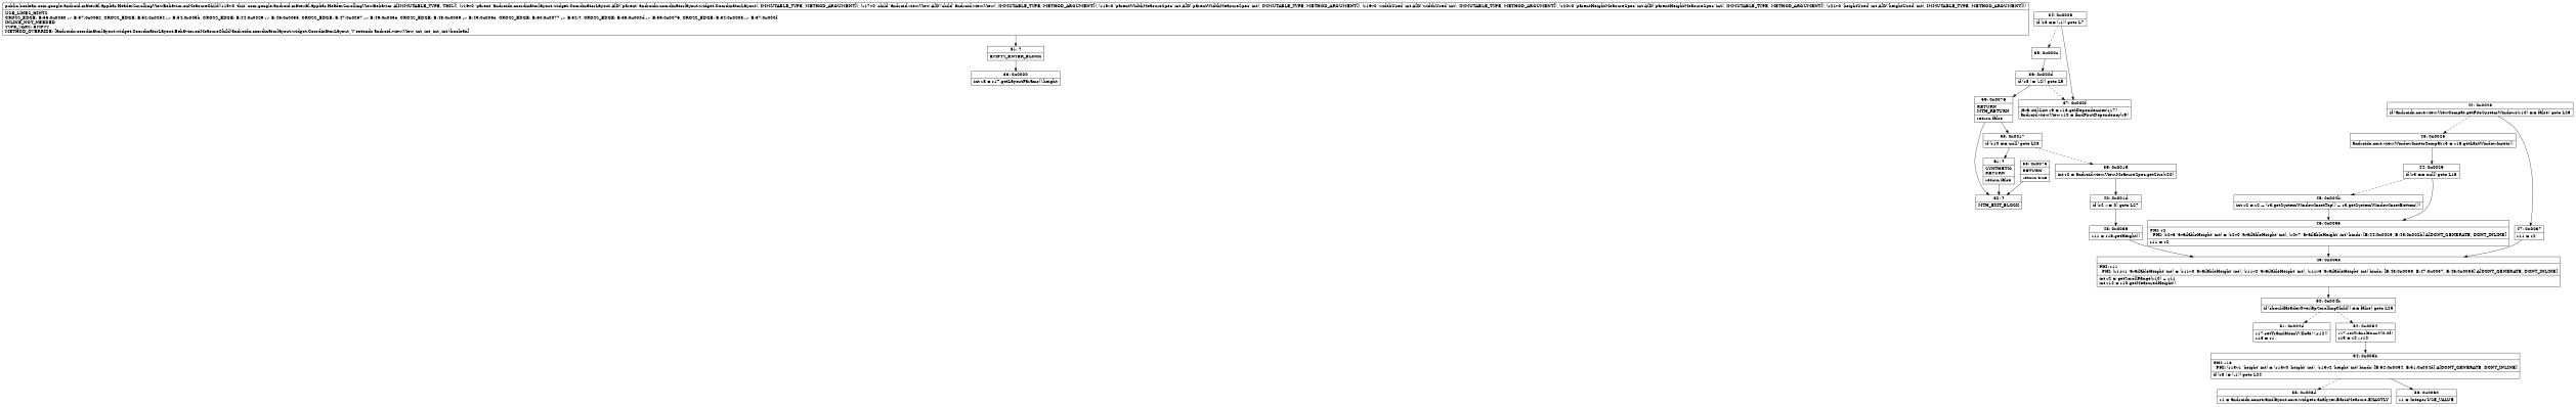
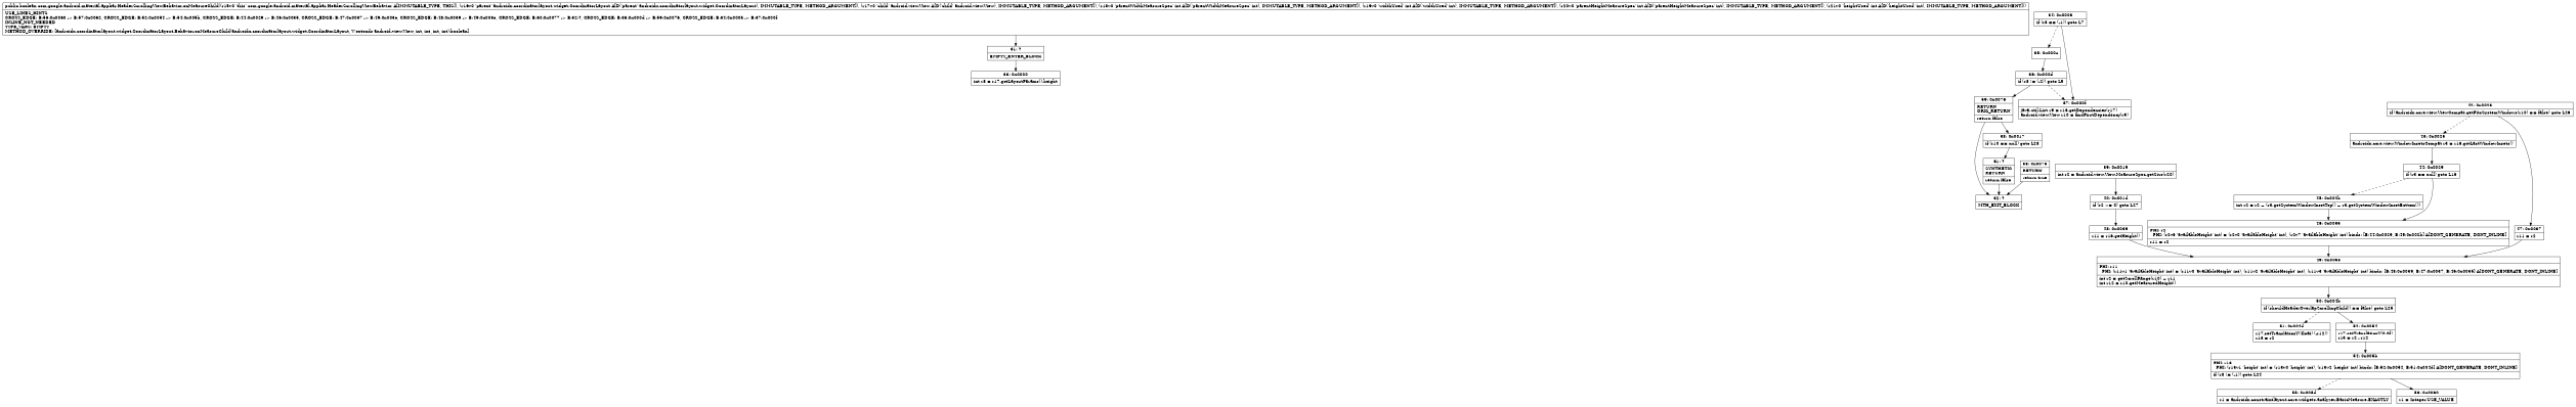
  digraph {
    node [shape=record]
    n1 [label="{31\:\ ?|EMPTY_ENTER_BLOCK\l}"]
    n2 [label="{33\:\ 0x0000|int r8 = r17.getLayoutParams().height\l}"]
    n3 [label="{34\:\ 0x000a|if (r8 == (\-1)) goto L7\l}"]
    n4 [label="{35\:\ 0x000c}"]
    n5 [label="{37\:\ 0x000f|java.util.List r9 = r16.getDependencies(r17)\landroid.view.View r10 = findFirstDependency(r9)\l}"]
    n6 [label="{36\:\ 0x000d|if (r8 != (\-2)) goto L5\l}"]
-   n7 [label="{59\:\ 0x0076|RETURN\lMTH_RETURN\l|return false\l}"]
+   n7 [label="{59\:\ 0x0076|RETURN\lORIG_RETURN\l|return false\l}"]
    n8 [label="{32\:\ ?|MTH_EXIT_BLOCK\l}"]
    n9 [label="{38\:\ 0x0017|if (r10 == null) goto L28\l}"]
    n10 [label="{39\:\ 0x0019|int r2 = android.view.View.MeasureSpec.getSize(r20)\l}"]
    n11 [label="{61\:\ ?|SYNTHETIC\lRETURN\l|return false\l}"]
    n12 [label="{40\:\ 0x001d|if (r2 \<= 0) goto L27\l}"]
    n13 [label="{48\:\ 0x0039|r11 = r16.getHeight()\l}"]
    n14 [label="{49\:\ 0x003e|PHI: r11 \l  PHI: (r11v1 'availableHeight' int) = (r11v0 'availableHeight' int), (r11v2 'availableHeight' int), (r11v3 'availableHeight' int) binds: [B:48:0x0039, B:47:0x0037, B:46:0x0035] A[DONT_GENERATE, DONT_INLINE]\l|int r2 = getScrollRange(r10) + r11\lint r12 = r10.getMeasuredHeight()\l}"]
    n15 [label="{42\:\ 0x0023|if (androidx.core.view.ViewCompat.getFitsSystemWindows(r10) == false) goto L26\l}"]
    n16 [label="{43\:\ 0x0025|androidx.core.view.WindowInsetsCompat r3 = r16.getLastWindowInsets()\l}"]
    n17 [label="{47\:\ 0x0037|r11 = r2\l}"]
    n18 [label="{44\:\ 0x0029|if (r3 == null) goto L16\l}"]
    n19 [label="{45\:\ 0x002b|int r2 = r2 + (r3.getSystemWindowInsetTop() + r3.getSystemWindowInsetBottom())\l}"]
    n20 [label="{46\:\ 0x0035|PHI: r2 \l  PHI: (r2v6 'availableHeight' int) = (r2v0 'availableHeight' int), (r2v7 'availableHeight' int) binds: [B:44:0x0029, B:45:0x002b] A[DONT_GENERATE, DONT_INLINE]\l|r11 = r2\l}"]
    n21 [label="{50\:\ 0x004b|if (shouldHeaderOverlapScrollingChild() == false) goto L25\l}"]
-   n22 [label="{51\:\ 0x004d|r17.setTranslationY((float) (\-r12))\lr13 = r1\l}"]
+   n22 [label="{51\:\ 0x004d|r17.setTranslationY((float) (\-r12))\lr13 = r2\l}"]
    n23 [label="{52\:\ 0x0054|r17.setTranslationY(0.0f)\lr13 = r2 \- r12\l}"]
    n24 [label="{54\:\ 0x005b|PHI: r13 \l  PHI: (r13v1 'height' int) = (r13v0 'height' int), (r13v2 'height' int) binds: [B:52:0x0054, B:51:0x004d] A[DONT_GENERATE, DONT_INLINE]\l|if (r8 != (\-1)) goto L24\l}"]
    n25 [label="{55\:\ 0x005d|r1 = androidx.constraintlayout.core.widgets.analyzer.BasicMeasure.EXACTLY\l}"]
    n26 [label="{56\:\ 0x0060|r1 = Integer.USE_VALUE\l}"]
    n27 [label="{58\:\ 0x0075|RETURN\l|return true\l}"]
    n28 [label="{public boolean com.google.android.material.appbar.HeaderScrollingViewBehavior.onMeasureChild((r15v0 'this' com.google.android.material.appbar.HeaderScrollingViewBehavior A[IMMUTABLE_TYPE, THIS]), (r16v0 'parent' androidx.coordinatorlayout.widget.CoordinatorLayout A[D('parent' androidx.coordinatorlayout.widget.CoordinatorLayout), IMMUTABLE_TYPE, METHOD_ARGUMENT]), (r17v0 'child' android.view.View A[D('child' android.view.View), IMMUTABLE_TYPE, METHOD_ARGUMENT]), (r18v0 'parentWidthMeasureSpec' int A[D('parentWidthMeasureSpec' int), IMMUTABLE_TYPE, METHOD_ARGUMENT]), (r19v0 'widthUsed' int A[D('widthUsed' int), IMMUTABLE_TYPE, METHOD_ARGUMENT]), (r20v0 'parentHeightMeasureSpec' int A[D('parentHeightMeasureSpec' int), IMMUTABLE_TYPE, METHOD_ARGUMENT]), (r21v0 'heightUsed' int A[D('heightUsed' int), IMMUTABLE_TYPE, METHOD_ARGUMENT]))  | USE_LINES_HINTS\lCROSS_EDGE: B:56:0x0060 \-\> B:57:0x0062, CROSS_EDGE: B:52:0x0054 \-\> B:54:0x005b, CROSS_EDGE: B:44:0x0029 \-\> B:46:0x0035, CROSS_EDGE: B:47:0x0037 \-\> B:49:0x003e, CROSS_EDGE: B:48:0x0039 \-\> B:49:0x003e, CROSS_EDGE: B:60:0x0077 \-\> B:32:?, CROSS_EDGE: B:36:0x000d \-\> B:59:0x0076, CROSS_EDGE: B:34:0x000a \-\> B:37:0x000f\lINLINE_NOT_NEEDED\lTYPE_VARS: EMPTY\lMETHOD_OVERRIDE: [androidx.coordinatorlayout.widget.CoordinatorLayout.Behavior.onMeasureChild(androidx.coordinatorlayout.widget.CoordinatorLayout, V extends android.view.View, int, int, int, int):boolean]\l}"]
    n1 -> n2
    n3 -> n4 [style=dashed]
    n3 -> n5
    n4 -> n6
    n6 -> n5 [style=dashed]
    n6 -> n7
    n7 -> n8
    n7 -> n9
-   n9 -> n10 [style=dashed]
    n9 -> n11
    n10 -> n12
    n11 -> n8
    n12 -> n13
    n13 -> n14
    n14 -> n21
    n15 -> n16 [style=dashed]
    n15 -> n17
    n16 -> n18
    n17 -> n14
    n18 -> n19 [style=dashed]
    n18 -> n20
    n19 -> n20
    n20 -> n14
    n21 -> n22 [style=dashed]
-   n21 -> n23 [style=dashed]
+   n21 -> n23
    n23 -> n24
    n24 -> n25 [style=dashed]
    n24 -> n26
    n27 -> n8
    n28 -> n1
  }
